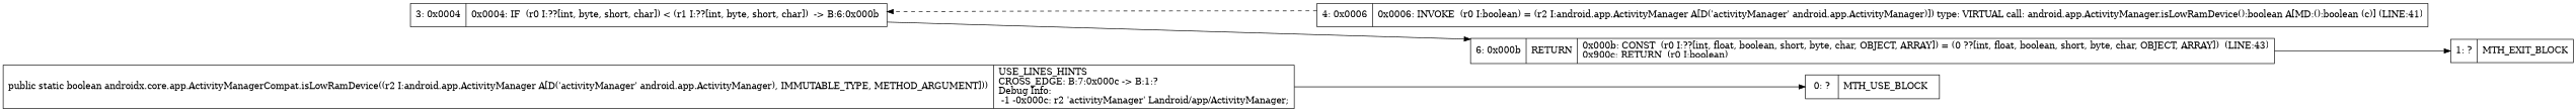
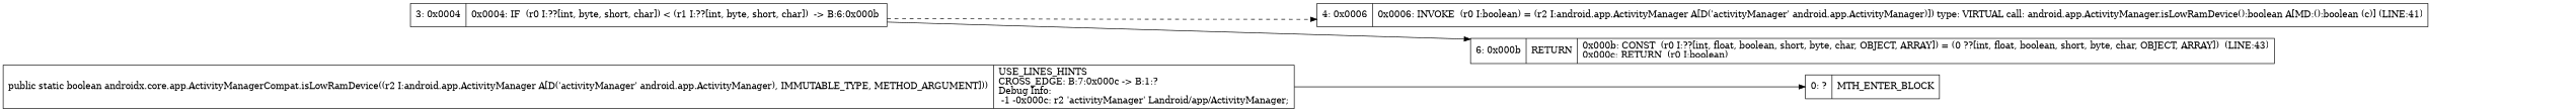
  digraph {
    rankdir=LR
    node [shape=record]
-   n1 [label="{0\:\ ?|MTH_USE_BLOCK\l}"]
+   n1 [label="{0\:\ ?|MTH_ENTER_BLOCK\l}"]
    n2 [label="{3\:\ 0x0004|0x0004: IF  (r0 I:??[int, byte, short, char]) \< (r1 I:??[int, byte, short, char])  \-\> B:6:0x000b \l}"]
    n3 [label="{4\:\ 0x0006|0x0006: INVOKE  (r0 I:boolean) = (r2 I:android.app.ActivityManager A[D('activityManager' android.app.ActivityManager)]) type: VIRTUAL call: android.app.ActivityManager.isLowRamDevice():boolean A[MD:():boolean (c)] (LINE:41)\l}"]
-   n4 [label="{6\:\ 0x000b|RETURN\l|0x000b: CONST  (r0 I:??[int, float, boolean, short, byte, char, OBJECT, ARRAY]) = (0 ??[int, float, boolean, short, byte, char, OBJECT, ARRAY])  (LINE:43)\l0x900c: RETURN  (r0 I:boolean) \l}"]
-   n5 [label="{1\:\ ?|MTH_EXIT_BLOCK\l}"]
+   n4 [label="{6\:\ 0x000b|RETURN\l|0x000b: CONST  (r0 I:??[int, float, boolean, short, byte, char, OBJECT, ARRAY]) = (0 ??[int, float, boolean, short, byte, char, OBJECT, ARRAY])  (LINE:43)\l0x000c: RETURN  (r0 I:boolean) \l}"]
    n6 [label="{public static boolean androidx.core.app.ActivityManagerCompat.isLowRamDevice((r2 I:android.app.ActivityManager A[D('activityManager' android.app.ActivityManager), IMMUTABLE_TYPE, METHOD_ARGUMENT]))  | USE_LINES_HINTS\lCROSS_EDGE: B:7:0x000c \-\> B:1:?\lDebug Info:\l  \-1 \-0x000c: r2 'activityManager' Landroid\/app\/ActivityManager;\l}"]
-   n3 -> n2 [style=dashed]
+   n2 -> n3 [style=dashed]
    n2 -> n4
-   n4 -> n5
    n6 -> n1
  }
